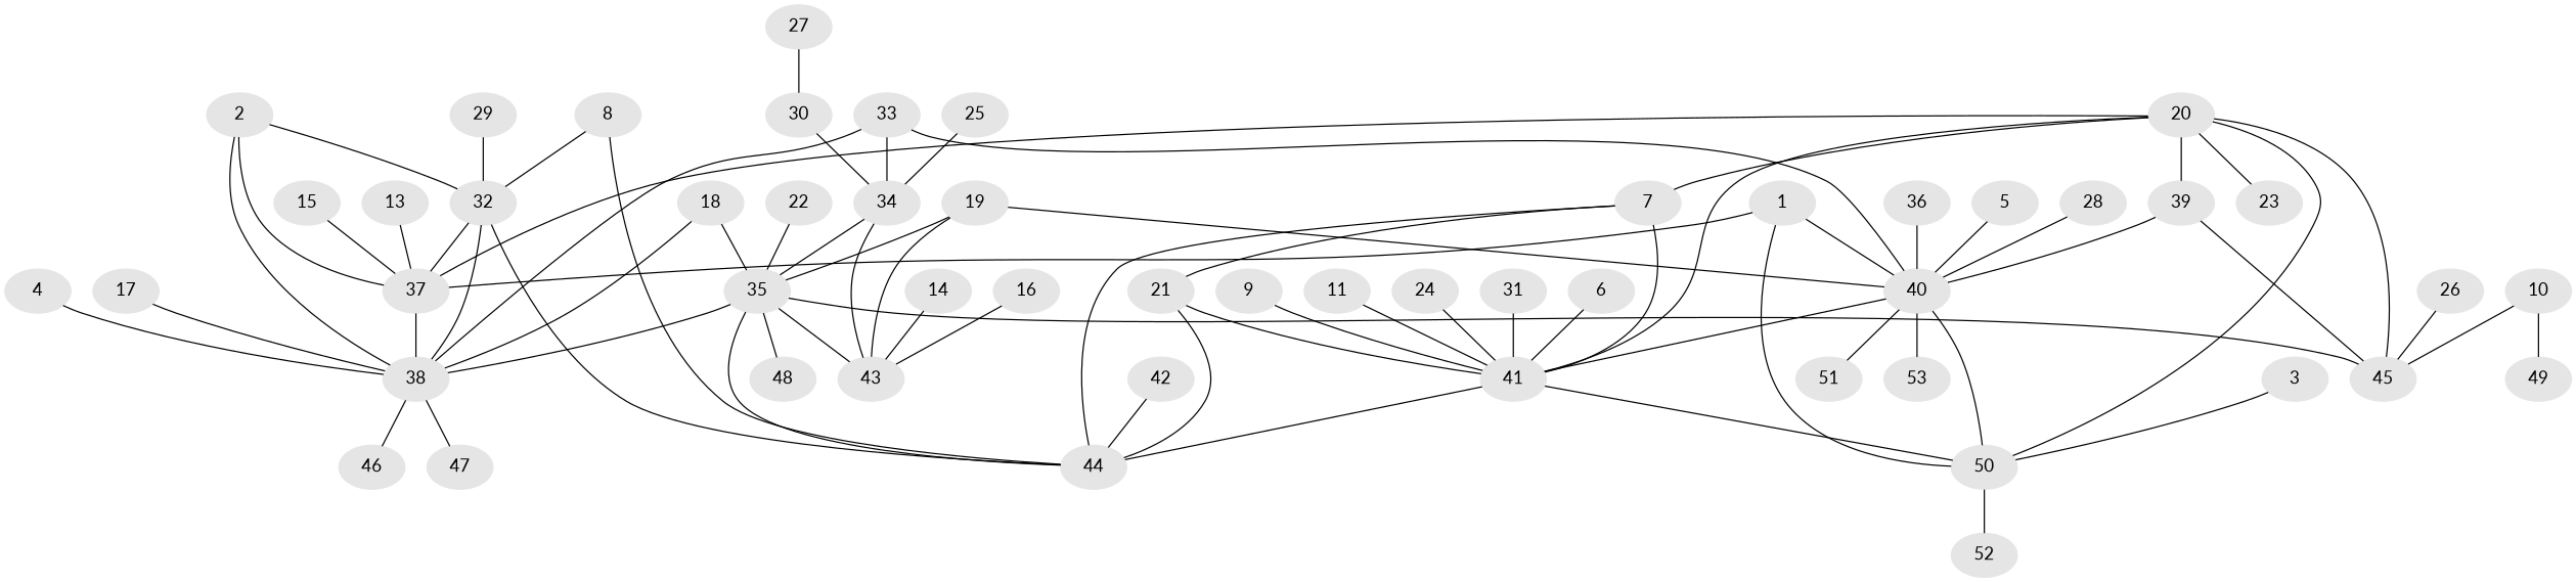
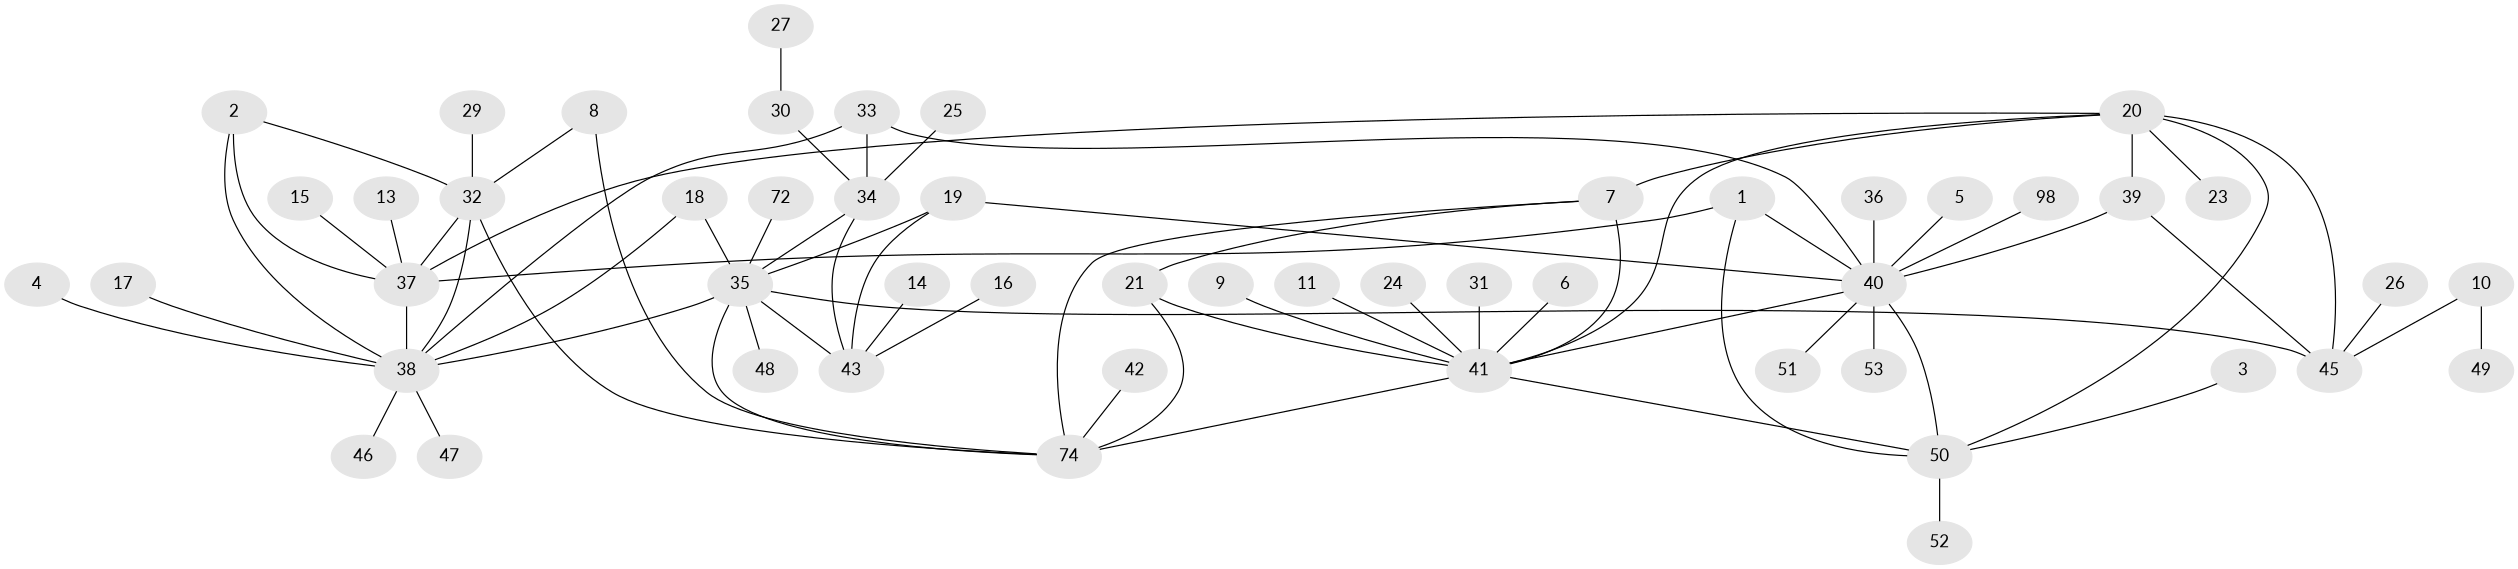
  graph {
    fontname=Lato
    node [color=gray90 fontname=Lato style=filled]
    edge [fontname=Lato weight=1.0]
    1
    37
    40
    50
    38
    41
    51
    53
    52
    2
    32
-   44
+   44 [label=74]
    46
    47
    3
    4
    5
    6
    7
    21
    8
    9
    10
    45
    49
    11
    13
    14
    43
    15
    16
    17
    18
    35
    48
    19
    34
    20
    23
    39
-   22
+   22 [label=72]
    24
    25
    26
    27
    30
-   28
+   28 [label=98]
    29
    31
    33
    36
    42
    1 -- 37
    1 -- 40 [weight=3.0]
    1 -- 50
    37 -- 38 [weight=2.0]
    40 -- 50 [weight=3.0]
    40 -- 41
    40 -- 51
    40 -- 53
    50 -- 52
    38 -- 46
    38 -- 47
    41 -- 50
    41 -- 44 [weight=2.0]
    2 -- 37 [weight=2.0]
    2 -- 38
    2 -- 32
    32 -- 37 [weight=2.0]
    32 -- 38
    32 -- 44 [weight=2.0]
    3 -- 50
    4 -- 38
    5 -- 40
    6 -- 41
    7 -- 41 [weight=2.0]
    7 -- 44
    7 -- 21
    21 -- 41 [weight=2.0]
    21 -- 44
    8 -- 32
    8 -- 44
    9 -- 41
    10 -- 45
    10 -- 49
    11 -- 41
    13 -- 37
    14 -- 43
    15 -- 37
    16 -- 43
    17 -- 38
    18 -- 38
    18 -- 35
    35 -- 38
    35 -- 44
    35 -- 45
    35 -- 43 [weight=2.0]
    35 -- 48
    19 -- 40
    19 -- 43
    19 -- 35 [weight=2.0]
    34 -- 43
    34 -- 35 [weight=2.0]
    20 -- 37
    20 -- 50
    20 -- 41 [weight=2.0]
    20 -- 7
    20 -- 45 [weight=3.0]
    20 -- 23
    20 -- 39 [weight=3.0]
    39 -- 40
    39 -- 45
    22 -- 35
    24 -- 41
    25 -- 34
    26 -- 45
    27 -- 30
    30 -- 34
    28 -- 40
    29 -- 32
    31 -- 41
    33 -- 40
    33 -- 38
    33 -- 34
    36 -- 40
    42 -- 44
  }
